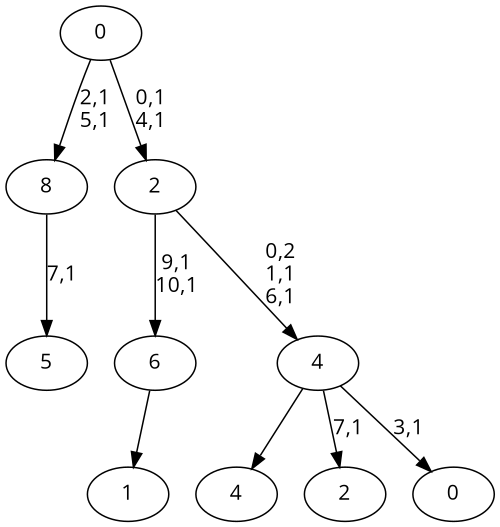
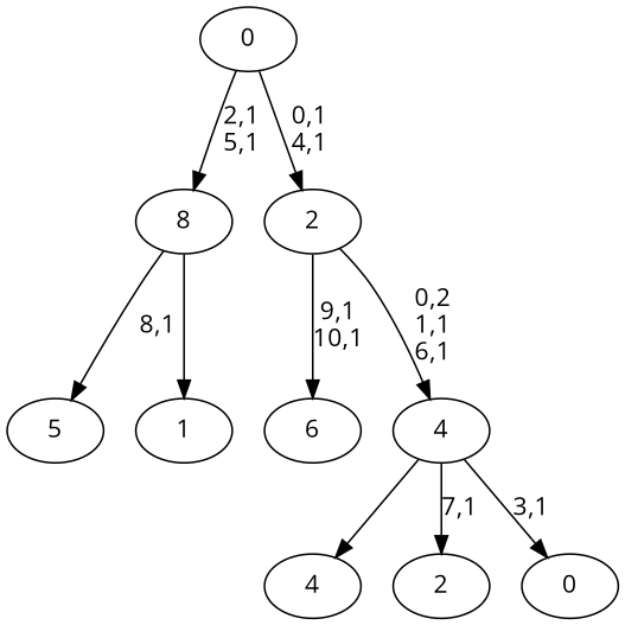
  digraph {
    fontname="Open Sans"
    node [fontname="Open Sans"]
    edge [fontname="Open Sans"]
    n1 [label=6]
    n2 [label=5]
    n3 [label=4]
    n4 [label=2]
    n5 [label=1]
    8
    n7 [label=0]
    4
    2
    0
-   8 -> n2 [label="7,1"]
-   n1 -> n5
+   8 -> n2 [label="8,1"]
+   8 -> n5
    4 -> n3
    4 -> n4 [label="7,1"]
    4 -> n7 [label="3,1"]
    2 -> n1 [label="9,1\n10,1"]
    2 -> 4 [label="0,2\n1,1\n6,1"]
    0 -> 8 [label="2,1\n5,1"]
    0 -> 2 [label="0,1\n4,1"]
  }
